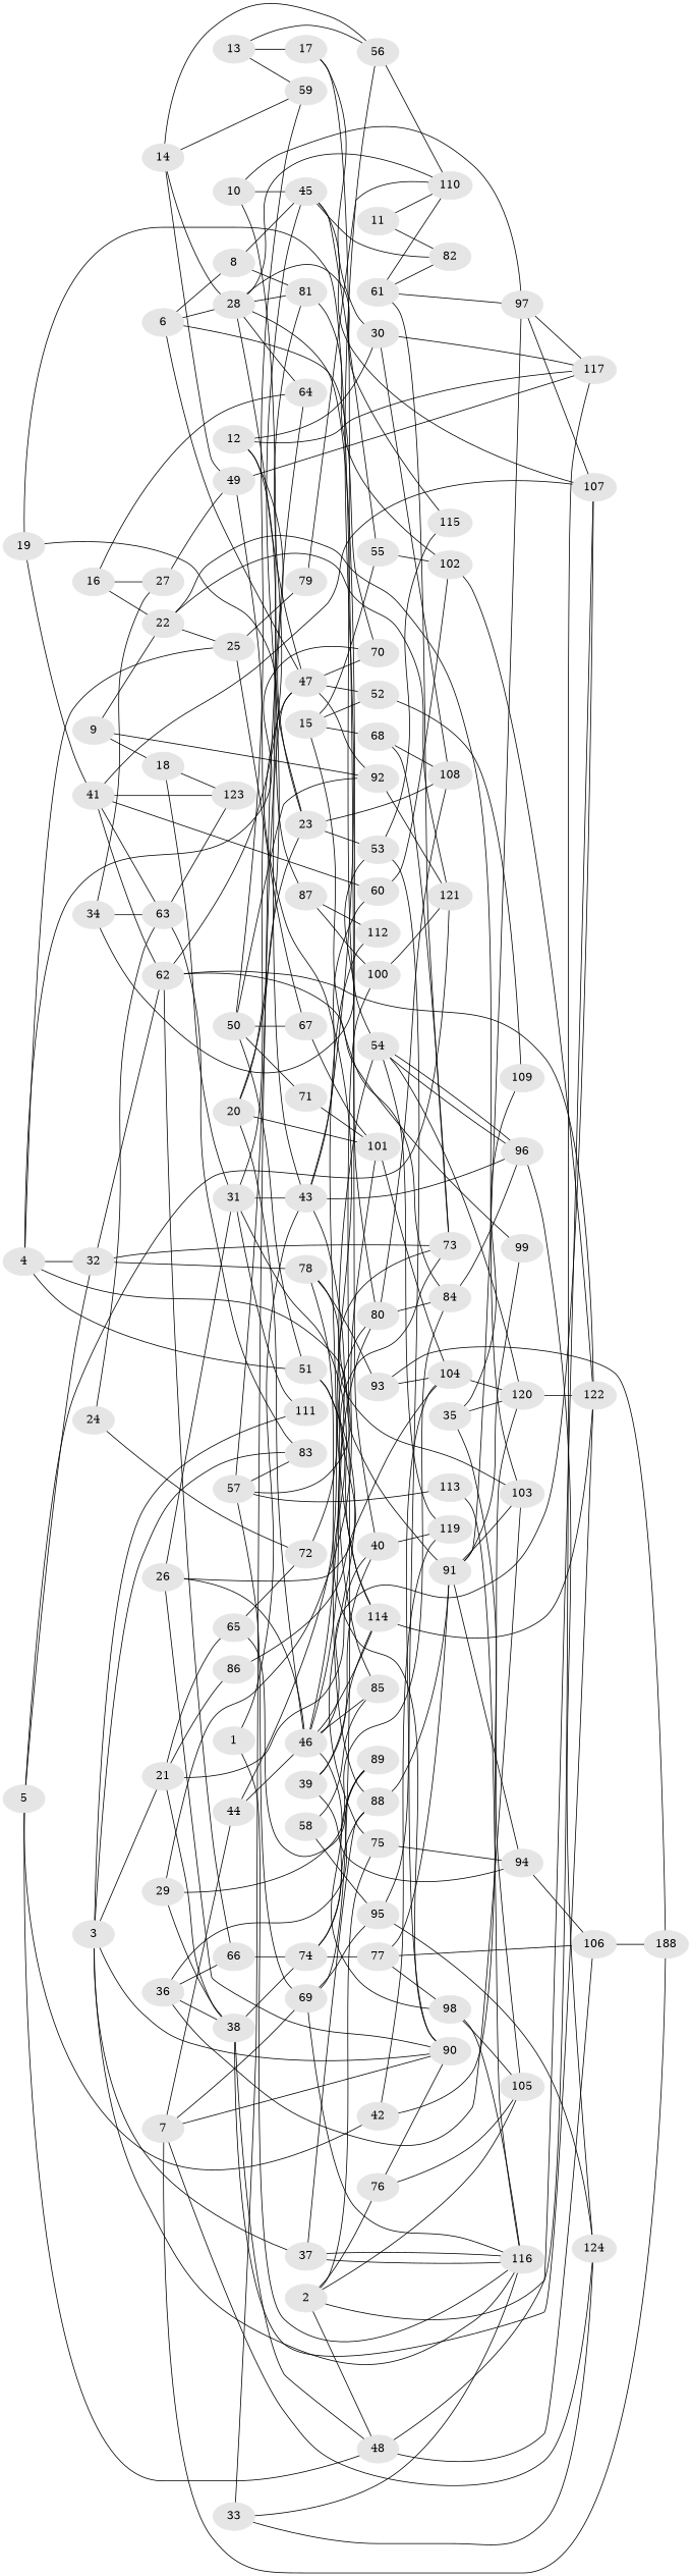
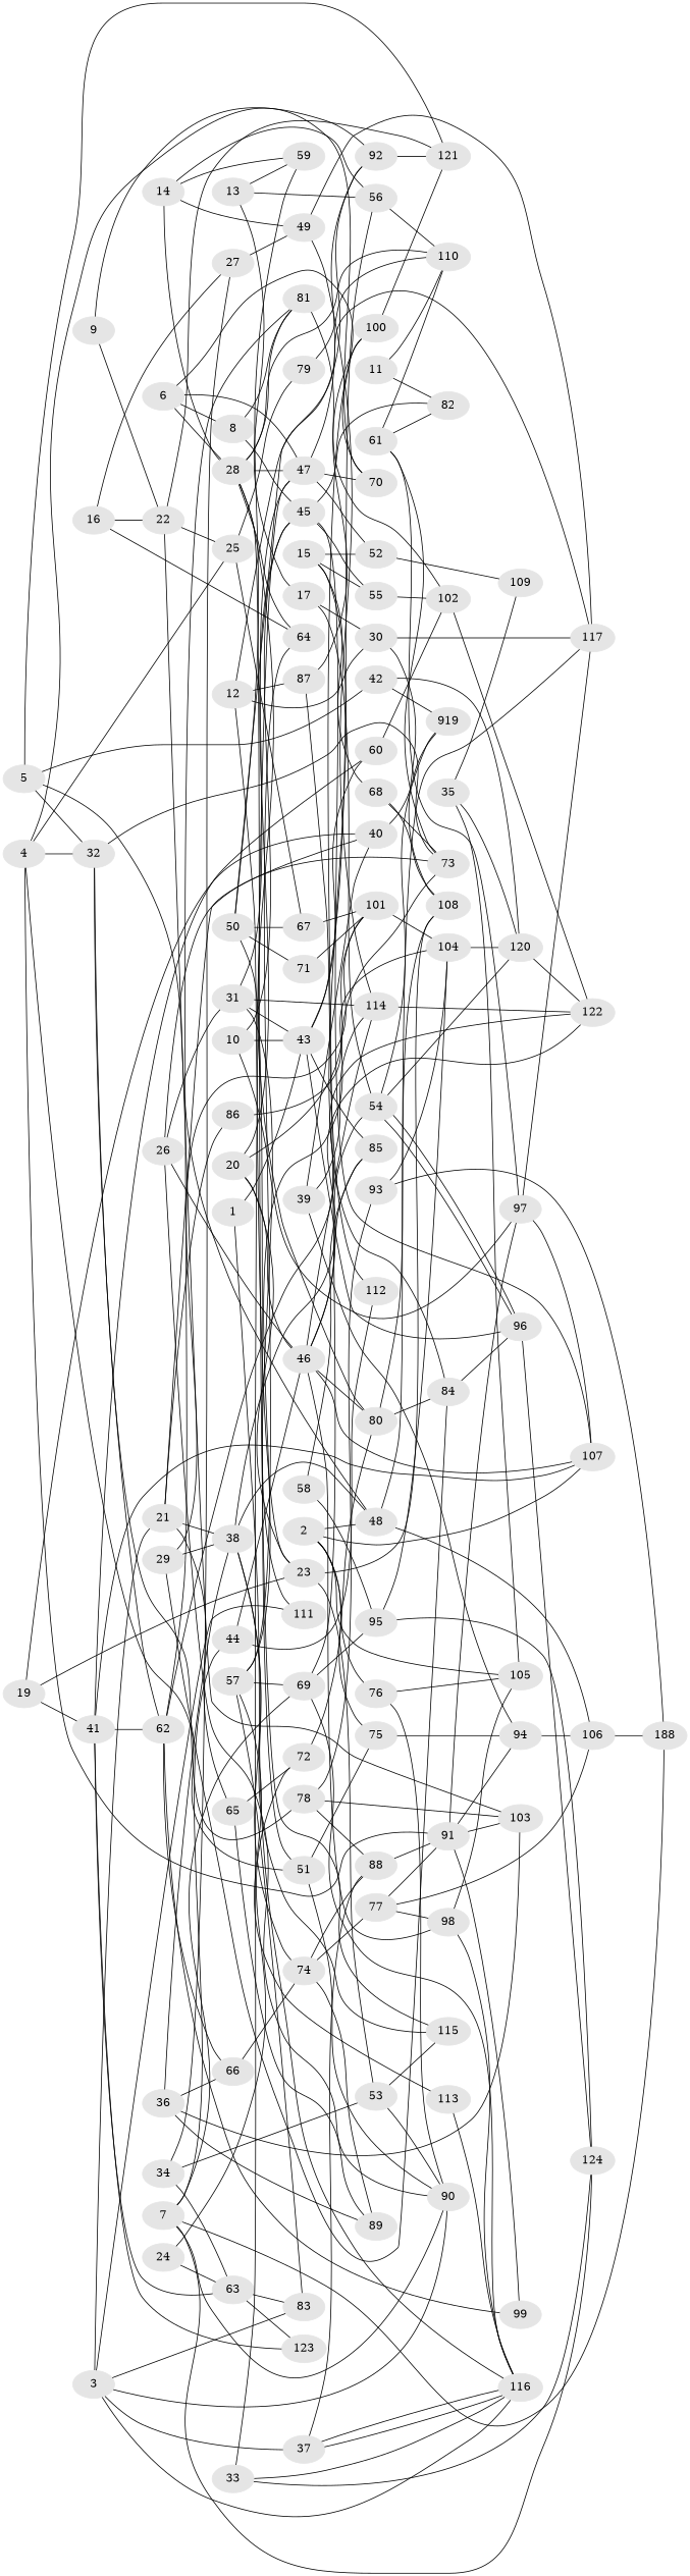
  graph {
    rankdir=LR
    node [color=gray90 style=filled]
    1
    43
    116
    56
    60
    85
    96
    2
    48
    75
    76
    105
    107
    117
    106
    94
    90
    3
    21
    37
    83
    111
    40
    38
    65
    86
    88
    4
    25
    32
    51
    70
    91
    67
    79
    73
    62
    78
    97
    103
    99
    5
    42
    121
    120
-   119
+   119 [label=919]
    6
    8
    28
    47
    45
    81
    110
    64
    80
    115
    92
    52
    7
    44
    69
    n62 [label=188]
    124
    46
    112
    95
    100
    82
    55
    102
    9
-   18
    22
    31
    123
    10
    11
    12
    23
    30
    87
    53
    108
    13
    17
    59
    54
    14
    49
    114
    15
    68
    84
    109
    16
    27
    19
    41
    63
    20
    101
    98
    104
    74
    122
    72
    89
    24
    26
    29
    66
    93
    33
    34
    35
    36
    77
    39
    50
    71
    57
    113
    58
    61
    1 -- 43
    1 -- 116
    43 -- 56
    43 -- 60
    43 -- 85
    43 -- 96
    56 -- 110
    60 -- 102
    96 -- 124
    2 -- 48
    2 -- 75
    2 -- 76
    2 -- 105
    2 -- 107
    48 -- 117
    48 -- 106
    75 -- 94
    76 -- 105
    76 -- 90
    106 -- n62
    94 -- 106
    3 -- 116
    3 -- 90
    3 -- 21
    3 -- 37
    3 -- 83
    3 -- 111
    21 -- 40
    21 -- 38
    21 -- 65
    21 -- 86
    37 -- 116
    37 -- 116
    37 -- 88
    40 -- 119
    38 -- 48
+   38 -- 115
    38 -- 74
    38 -- 122
    65 -- 72
    65 -- 89
    86 -- 104
    88 -- 91
    4 -- 25
    4 -- 32
    4 -- 51
    4 -- 70
    4 -- 91
    25 -- 67
    25 -- 79
    32 -- 73
    32 -- 62
    32 -- 78
    51 -- 75
    51 -- 90
    91 -- 94
    91 -- 97
    91 -- 103
    91 -- 99
    67 -- 101
    79 -- 110
    62 -- 99
    62 -- 81
    62 -- 122
    62 -- 66
    78 -- 88
    78 -- 103
    78 -- 93
    97 -- 107
    97 -- 117
    5 -- 48
    5 -- 32
    5 -- 42
    5 -- 121
    42 -- 120
    42 -- 119
    120 -- 122
    6 -- 70
    6 -- 8
    6 -- 28
    6 -- 47
    8 -- 45
    8 -- 81
    28 -- 47
    28 -- 81
    28 -- 110
    28 -- 64
    28 -- 80
    28 -- 115
    47 -- 70
    47 -- 92
    47 -- 52
    45 -- 107
    45 -- 82
    45 -- 55
    81 -- 102
    80 -- 108
    80 -- 84
    92 -- 121
    52 -- 109
    7 -- 90
    7 -- 44
    7 -- 69
    7 -- n62
    7 -- 124
    44 -- 46
    44 -- 112
    69 -- 116
    69 -- 95
    69 -- 100
    46 -- 85
    46 -- 107
    46 -- 80
    46 -- 54
    46 -- 114
    46 -- 98
    95 -- 124
    95 -- 104
    100 -- 121
    55 -- 102
    102 -- 122
    9 -- 92
-   9 -- 18
    9 -- 22
-   18 -- 31
-   18 -- 123
    22 -- 25
    22 -- 103
    22 -- 121
    31 -- 43
    31 -- 111
    31 -- 47
    31 -- 114
    10 -- 43
    10 -- 97
    10 -- 45
    11 -- 110
    11 -- 82
    12 -- 117
    12 -- 23
    12 -- 30
    12 -- 87
    23 -- 53
    23 -- 108
    30 -- 117
    30 -- 108
    87 -- 112
    87 -- 100
    53 -- 90
    53 -- 115
    13 -- 56
    13 -- 17
    13 -- 59
    17 -- 30
    17 -- 54
    54 -- 96
    54 -- 96
    54 -- 120
    54 -- 119
    14 -- 56
    14 -- 28
    14 -- 59
    14 -- 49
    49 -- 117
    49 -- 114
    114 -- 122
    15 -- 52
    15 -- 55
    15 -- 68
    15 -- 84
    68 -- 73
    68 -- 108
    84 -- 96
    16 -- 64
    16 -- 22
    16 -- 27
    27 -- 49
    19 -- 40
    19 -- 23
    19 -- 41
    41 -- 60
    41 -- 107
    41 -- 62
    41 -- 123
    41 -- 63
    63 -- 83
    63 -- 123
    20 -- 45
    20 -- 46
    20 -- 23
    20 -- 101
    101 -- 104
    98 -- 116
    98 -- 105
    104 -- 120
    74 -- 88
    74 -- 89
    74 -- 77
    72 -- 80
    24 -- 63
    24 -- 72
    26 -- 90
    26 -- 73
    26 -- 46
    26 -- 31
    29 -- 38
    29 -- 84
    29 -- 101
    66 -- 74
    93 -- n62
    93 -- 104
    33 -- 116
    33 -- 47
    33 -- 124
    34 -- 53
    34 -- 27
    34 -- 63
    35 -- 105
    35 -- 120
    35 -- 109
    36 -- 38
    36 -- 103
    36 -- 89
    36 -- 66
    77 -- 106
    77 -- 91
    77 -- 98
    39 -- 94
    39 -- 40
    39 -- 114
    50 -- 51
    50 -- 67
    50 -- 92
    50 -- 59
    50 -- 71
    71 -- 101
    57 -- 83
    57 -- 73
    57 -- 64
    57 -- 69
    57 -- 113
    113 -- 116
    58 -- 85
    58 -- 95
    61 -- 73
    61 -- 97
    61 -- 110
    61 -- 82
  }
